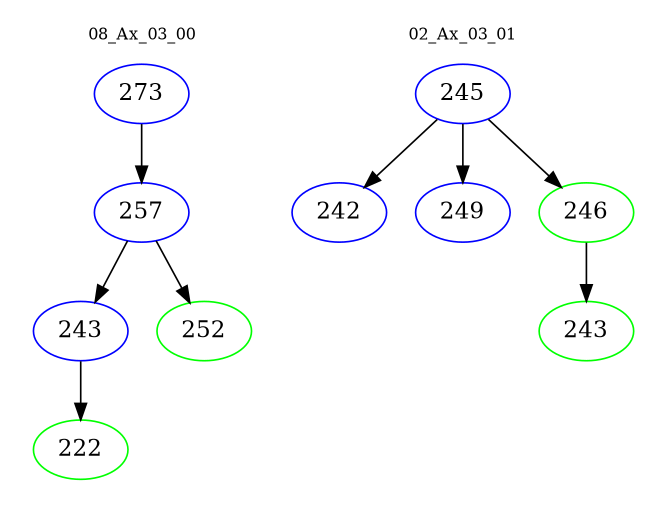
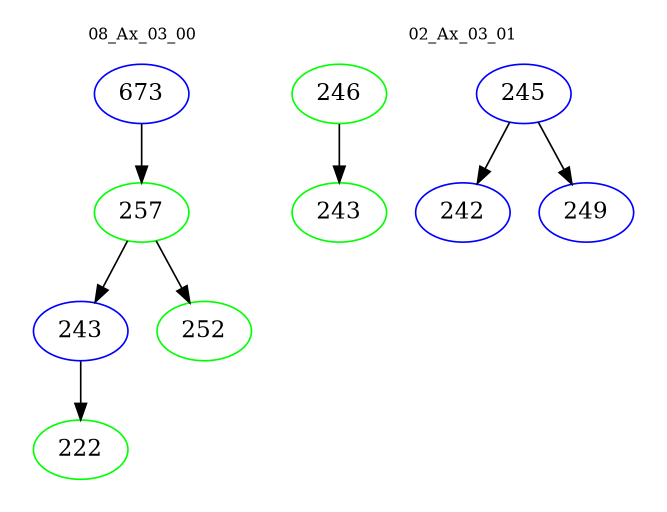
  digraph {
    node [color=blue]
    edge [color=black]
-   n1 [label=257]
+   n1 [color=green label=257]
    n2 [label=243]
-   n3 [label=273]
+   n3 [label=673]
    n4 [color=green label=252]
    n5 [color=green label=222]
    n6 [label=245]
    n7 [label=242]
    n8 [label=249]
    n9 [color=green label=246]
    n10 [color=green label=243]
    subgraph cluster_1 {
      color=white
      fontsize=10
      label="08_Ax_03_00"
      n1
      n2
      n3
      n4
      n5
    }
    subgraph cluster_2 {
      color=white
      fontsize=10
      label="02_Ax_03_01"
      n6
      n7
      n8
      n9
      n10
    }
    n1 -> n2
    n1 -> n4
    n2 -> n5
    n3 -> n1
    n6 -> n7
    n6 -> n8
-   n6 -> n9
    n9 -> n10
  }
